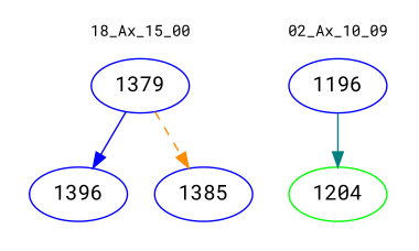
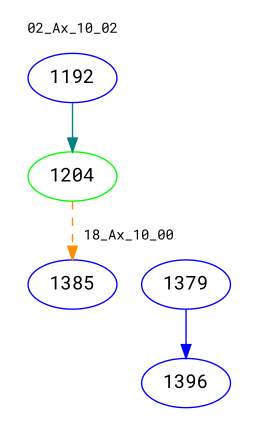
  digraph {
    fontname="Roboto Mono"
    node [color=blue fontname="Roboto Mono"]
    edge [fontname="Roboto Mono" style=solid]
    n1 [label=1379]
    n2 [label=1396]
    n3 [label=1385]
-   n4 [label=1196]
+   n4 [label=1192]
    n5 [color=green label=1204]
    subgraph cluster_1 {
      color=white
      fontsize=10
-     label="18_Ax_15_00"
+     label="18_Ax_10_00"
      n1
      n2
      n3
    }
    subgraph cluster_2 {
      color=white
      fontsize=10
-     label="02_Ax_10_09"
+     label="02_Ax_10_02"
      n4
      n5
    }
    n1 -> n2 [color=blue]
-   n1 -> n3 [color=darkorange style=dashed]
+   n5 -> n3 [color=darkorange style=dashed]
    n4 -> n5 [color=teal]
  }
